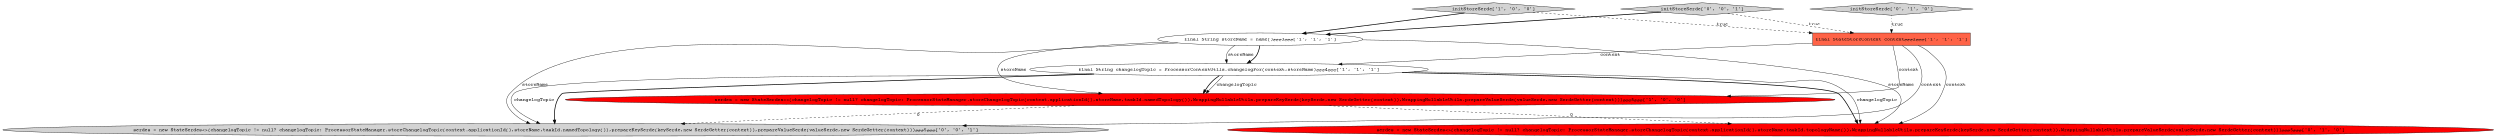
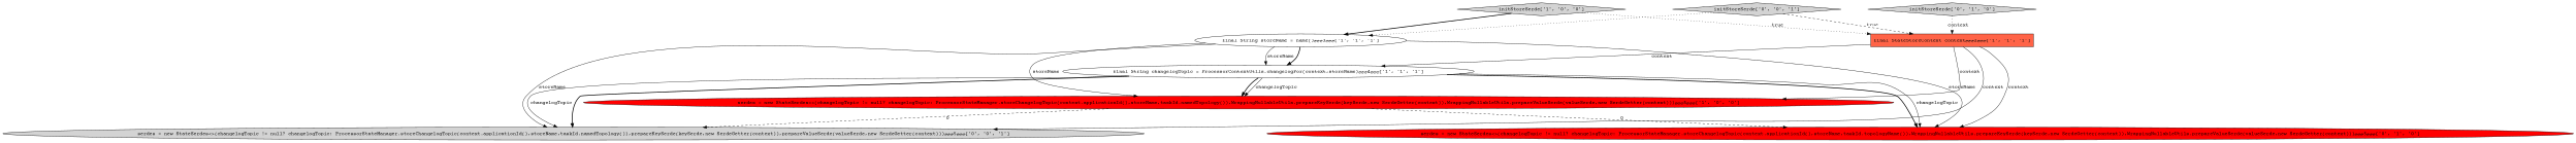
  digraph {
    fontname="Courier Prime"
    node [fillcolor=lightgray fontname="Courier Prime" shape=ellipse style=filled]
    edge [fontname="Courier Prime" style=solid]
    n1 [label="serdes = new StateSerdes<>(changelogTopic != null? changelogTopic: ProcessorStateManager.storeChangelogTopic(context.applicationId(),storeName,taskId.namedTopology()),prepareKeySerde(keySerde,new SerdeGetter(context)),prepareValueSerde(valueSerde,new SerdeGetter(context)))@@@5@@@['0', '0', '1']"]
    n2 [label="initStoreSerde['0', '0', '1']" shape=diamond]
    n3 [fillcolor=white label="final String storeName = name()@@@3@@@['1', '1', '1']"]
    n4 [fillcolor=tomato label="final StateStoreContext context@@@2@@@['1', '1', '1']" shape=box]
    n5 [fillcolor=red label="serdes = new StateSerdes<>(changelogTopic != null? changelogTopic: ProcessorStateManager.storeChangelogTopic(context.applicationId(),storeName,taskId.topologyName()),WrappingNullableUtils.prepareKeySerde(keySerde,new SerdeGetter(context)),WrappingNullableUtils.prepareValueSerde(valueSerde,new SerdeGetter(context)))@@@5@@@['0', '1', '0']"]
    n6 [fillcolor=red label="serdes = new StateSerdes<>(changelogTopic != null? changelogTopic: ProcessorStateManager.storeChangelogTopic(context.applicationId(),storeName,taskId.namedTopology()),WrappingNullableUtils.prepareKeySerde(keySerde,new SerdeGetter(context)),WrappingNullableUtils.prepareValueSerde(valueSerde,new SerdeGetter(context)))@@@5@@@['1', '0', '0']"]
    n7 [fillcolor=white label="final String changelogTopic = ProcessorContextUtils.changelogFor(context,storeName)@@@4@@@['1', '1', '1']"]
    n8 [label="initStoreSerde['1', '0', '0']" shape=diamond]
    n9 [label="initStoreSerde['0', '1', '0']" shape=diamond]
-   n2 -> n3 [style=bold]
+   n2 -> n3 [style=dotted]
    n2 -> n4 [label=true style=dashed]
    n3 -> n1 [label=storeName]
    n3 -> n5 [label=storeName]
    n3 -> n6 [label=storeName]
    n3 -> n7 [style=bold]
    n3 -> n7 [label=storeName]
    n4 -> n1 [label=context]
    n4 -> n5 [label=context]
    n4 -> n6 [label=context]
    n4 -> n7 [label=context]
    n6 -> n1 [label=0 style=dashed]
    n6 -> n5 [label=0 style=dashed]
    n7 -> n1 [style=bold]
    n7 -> n1 [label=changelogTopic]
    n7 -> n5 [style=bold]
    n7 -> n5 [label=changelogTopic]
    n7 -> n6 [label=changelogTopic]
    n7 -> n6 [style=bold]
    n8 -> n3 [style=bold]
-   n8 -> n4 [label=true style=dashed]
-   n9 -> n4 [label=true style=dotted]
+   n8 -> n4 [label=true style=dotted]
+   n9 -> n4 [label=context style=dotted]
  }
